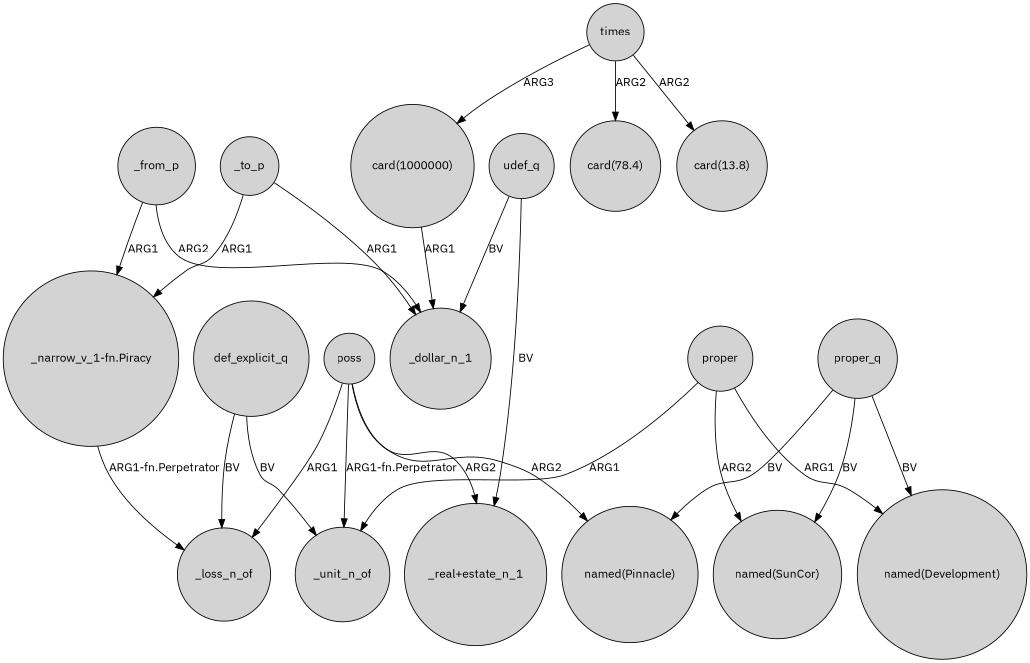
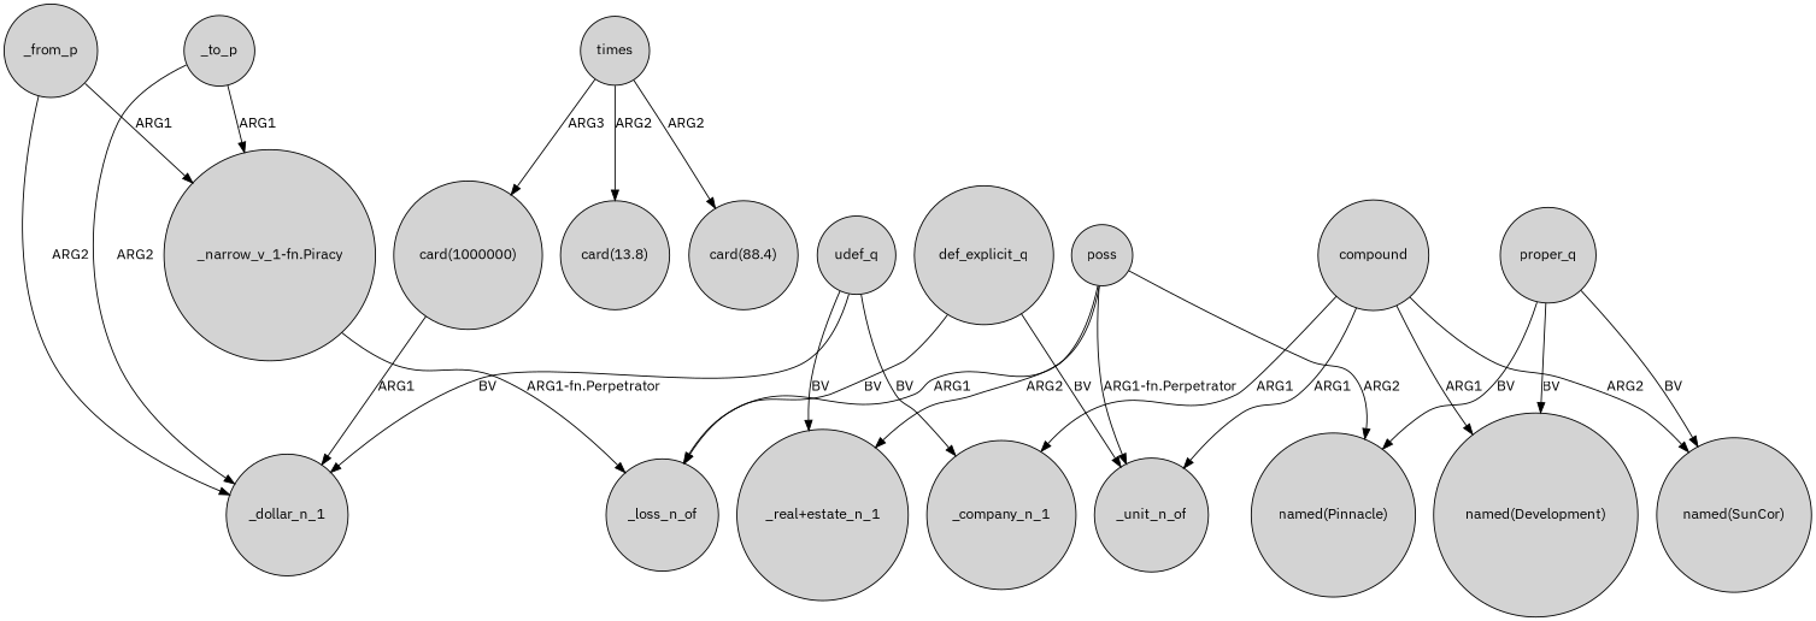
  digraph {
    fontname="IBM Plex Sans"
    node [fontname="IBM Plex Sans" shape=circle style=filled]
    edge [fontname="IBM Plex Sans"]
    _from_p
    "_narrow_v_1-fn.Piracy"
    _dollar_n_1
    _loss_n_of
    times
-   "card(78.4)"
+   "card(78.4)" [label="card(88.4)"]
    "card(1000000)"
    "card(13.8)"
    _to_p
    poss
    _unit_n_of
    "named(Pinnacle)"
    "_real+estate_n_1"
    udef_q
+   _company_n_1
    def_explicit_q
-   compound [label=proper]
+   compound
    "named(SunCor)"
    "named(Development)"
    proper_q
    _from_p -> "_narrow_v_1-fn.Piracy" [label=ARG1]
    _from_p -> _dollar_n_1 [label=ARG2]
    "_narrow_v_1-fn.Piracy" -> _loss_n_of [label="ARG1-fn.Perpetrator"]
    times -> "card(78.4)" [label=ARG2]
    times -> "card(1000000)" [label=ARG3]
    times -> "card(13.8)" [label=ARG2]
    "card(1000000)" -> _dollar_n_1 [label=ARG1]
    _to_p -> "_narrow_v_1-fn.Piracy" [label=ARG1]
-   _to_p -> _dollar_n_1 [label=ARG1]
+   _to_p -> _dollar_n_1 [label=ARG2]
    poss -> _loss_n_of [label=ARG1]
    poss -> _unit_n_of [label="ARG1-fn.Perpetrator"]
    poss -> "named(Pinnacle)" [label=ARG2]
    poss -> "_real+estate_n_1" [label=ARG2]
    udef_q -> _dollar_n_1 [label=BV]
    udef_q -> "_real+estate_n_1" [label=BV]
+   udef_q -> _company_n_1 [label=BV]
    def_explicit_q -> _loss_n_of [label=BV]
    def_explicit_q -> _unit_n_of [label=BV]
    compound -> _unit_n_of [label=ARG1]
+   compound -> _company_n_1 [label=ARG1]
    compound -> "named(SunCor)" [label=ARG2]
    compound -> "named(Development)" [label=ARG1]
    proper_q -> "named(Pinnacle)" [label=BV]
    proper_q -> "named(SunCor)" [label=BV]
    proper_q -> "named(Development)" [label=BV]
  }
